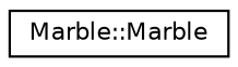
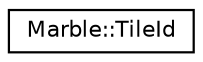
  digraph {
    rankdir=LR
-   n1 [color=black fillcolor=white fontname=Helvetica fontsize=10 height=0.2 label="Marble::Marble" shape=record style=filled width=0.4]
+   n1 [color=black fillcolor=white fontname=Helvetica fontsize=10 height=0.2 label="Marble::TileId" shape=record style=filled width=0.4]
  }
